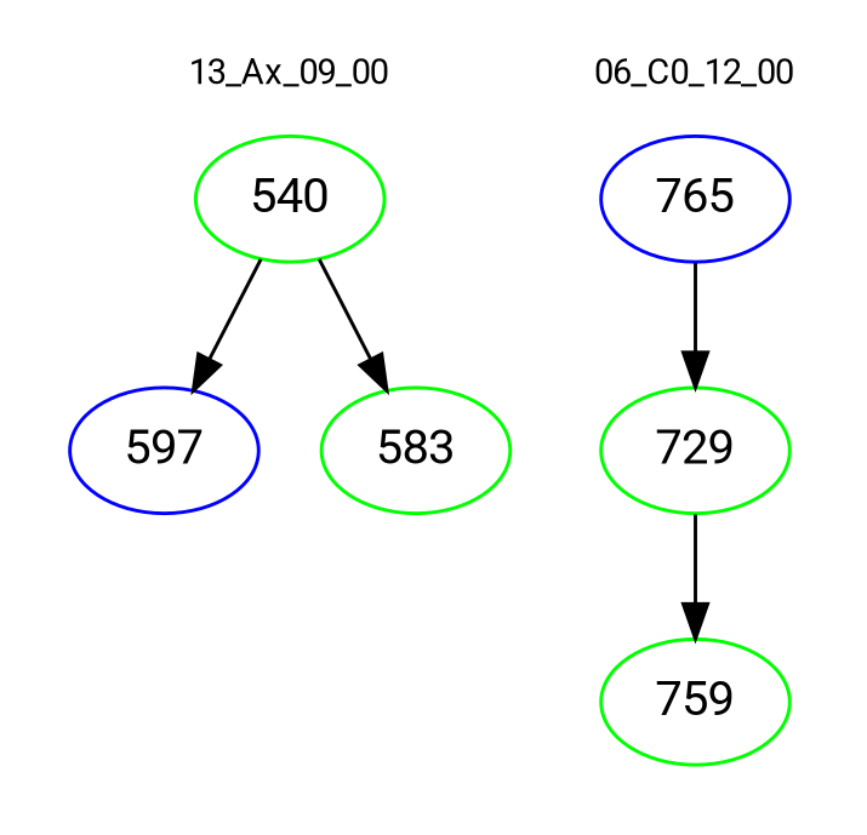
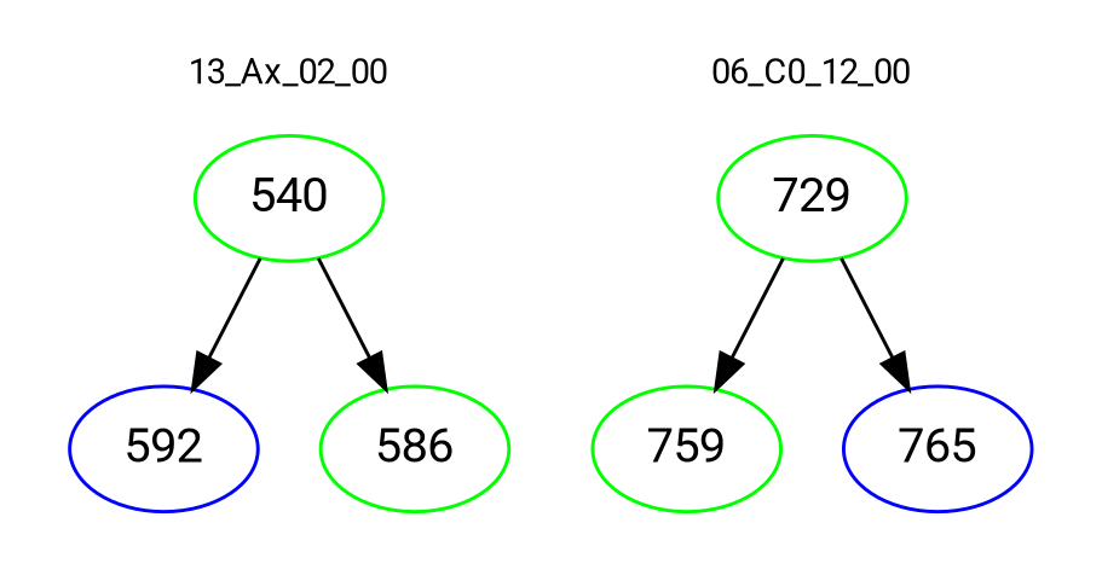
  digraph {
    fontname=Roboto
    node [color=green fontname=Roboto]
    edge [color=black fontname=Roboto]
    n1 [label=540]
-   n2 [color=blue label=597]
-   n3 [label=583]
+   n2 [color=blue label=592]
+   n3 [label=586]
    n4 [label=729]
    n5 [label=759]
    n6 [color=blue label=765]
    subgraph cluster_1 {
      color=white
      fontsize=10
-     label="13_Ax_09_00"
+     label="13_Ax_02_00"
      n1
      n2
      n3
    }
    subgraph cluster_2 {
      color=white
      fontsize=10
      label="06_C0_12_00"
      n4
      n5
      n6
    }
    n1 -> n2
    n1 -> n3
    n4 -> n5
-   n6 -> n4
+   n4 -> n6
  }
